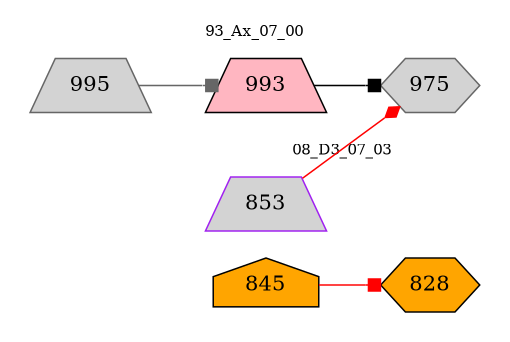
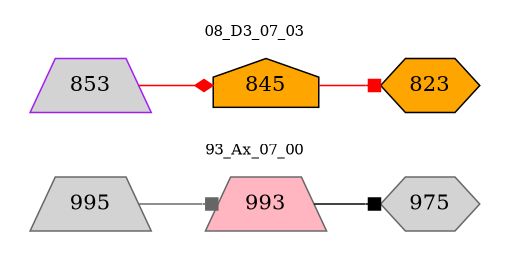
  digraph {
    rankdir=LR
    node [color=gray40 fillcolor=lightgrey shape=trapezium style=filled]
    edge [arrowhead=box color=red]
    n1 [label=995]
-   n2 [color=black fillcolor=lightpink label=993]
+   n2 [fillcolor=lightpink label=993]
    n3 [label=975 shape=hexagon]
    n4 [color=purple label=853]
    n5 [color=black fillcolor=orange label=845 shape=house]
-   n6 [color=black fillcolor=orange label=828 shape=hexagon]
+   n6 [color=black fillcolor=orange label=823 shape=hexagon]
    subgraph cluster_1 {
      color=white
      fontsize=10
      label="93_Ax_07_00"
      n1
      n2
      n3
    }
    subgraph cluster_2 {
      color=white
      fontsize=10
      label="08_D3_07_03"
      n4
      n5
      n6
    }
    n1 -> n2 [color=gray40]
    n2 -> n3 [color=black]
-   n4 -> n3 [arrowhead=diamond]
+   n4 -> n5 [arrowhead=diamond]
    n5 -> n6
  }
